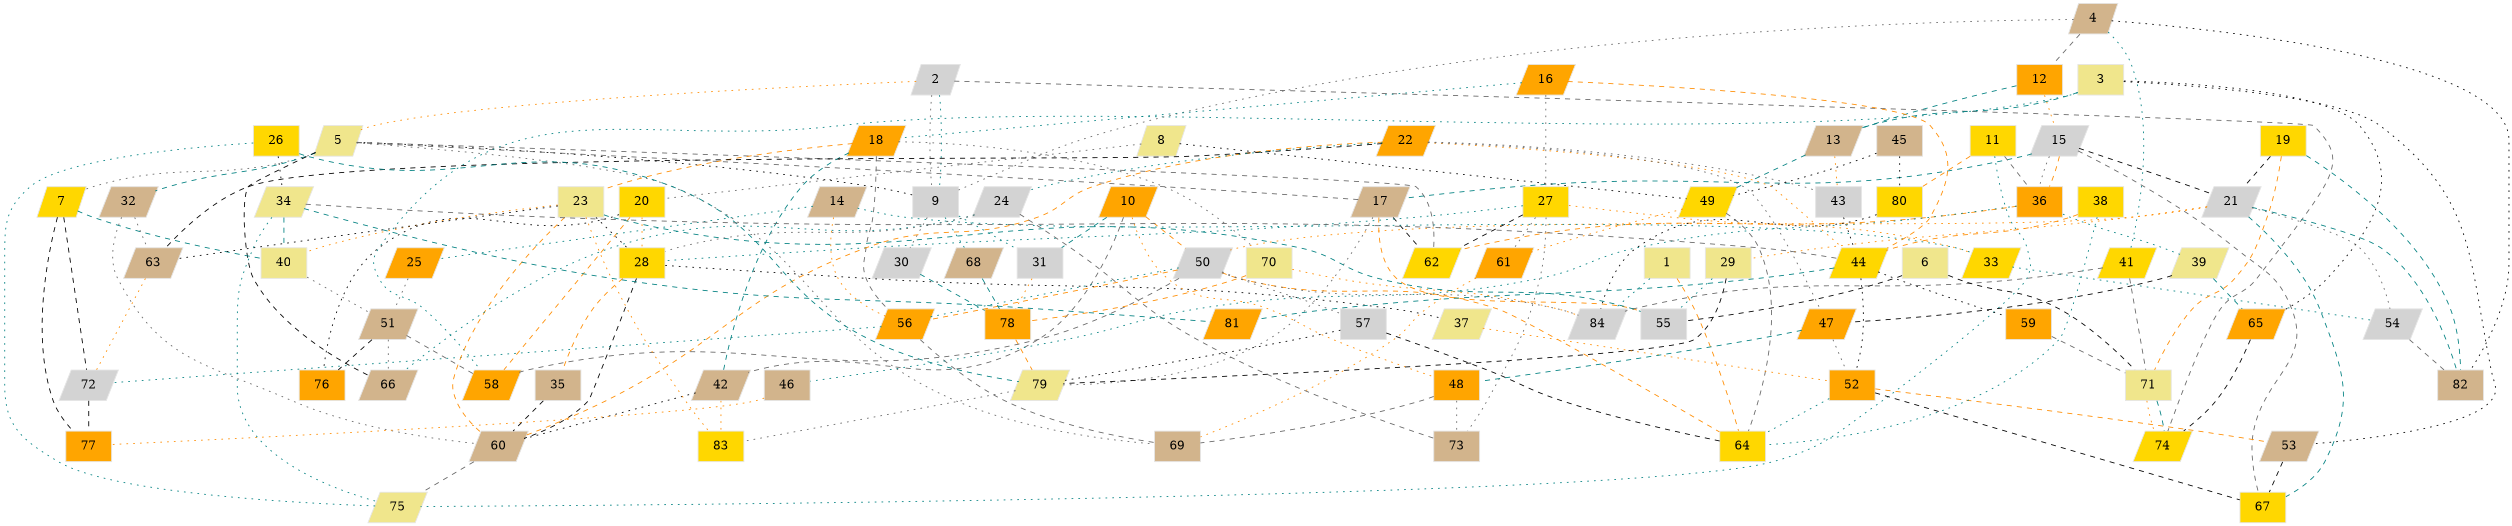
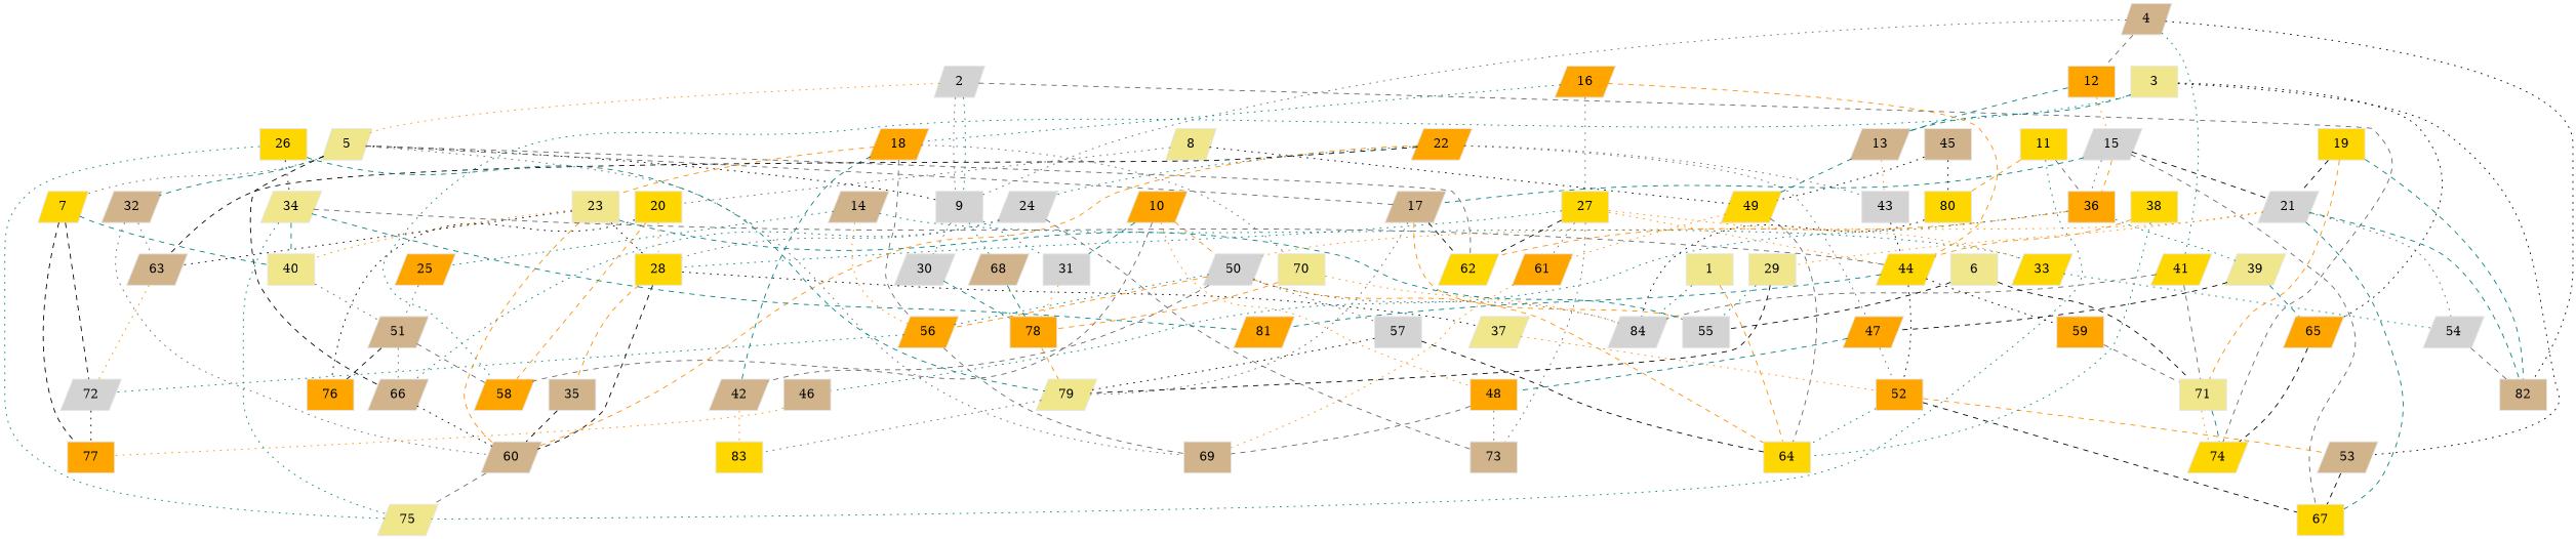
  graph {
    node [color=gray90 fillcolor=orange shape=parallelogram style=filled]
    edge [color=gray40 style=dotted]
    1 [fillcolor=khaki shape=box]
    64 [fillcolor=gold shape=box]
    84 [fillcolor=lightgrey]
    2 [fillcolor=lightgrey]
    5 [fillcolor=khaki]
    9 [fillcolor=lightgrey shape=box]
    74 [fillcolor=gold]
    7 [fillcolor=gold]
    17 [fillcolor=tan]
    32 [fillcolor=tan]
    62 [fillcolor=gold]
    66 [fillcolor=tan]
    69 [fillcolor=tan shape=box]
    30 [fillcolor=lightgrey]
    31 [fillcolor=lightgrey shape=box]
    68 [fillcolor=tan]
    3 [fillcolor=khaki shape=box]
    13 [fillcolor=tan]
    53 [fillcolor=tan]
    58
    65
    49 [fillcolor=gold]
    43 [fillcolor=lightgrey shape=box]
    67 [fillcolor=gold shape=box]
    4 [fillcolor=tan]
    12 [shape=box]
    41 [fillcolor=gold]
    82 [fillcolor=tan shape=box]
    15 [fillcolor=lightgrey]
    71 [fillcolor=khaki shape=box]
    40 [fillcolor=khaki shape=box]
    72 [fillcolor=lightgrey]
    77 [shape=box]
    55 [fillcolor=lightgrey shape=box]
    79 [fillcolor=khaki]
    60 [fillcolor=tan]
    63 [fillcolor=tan]
    6 [fillcolor=khaki shape=box]
    51 [fillcolor=tan]
    8 [fillcolor=khaki]
    20 [fillcolor=gold shape=box]
    28 [fillcolor=gold shape=box]
    76 [shape=box]
    61
    78 [shape=box]
    10
    42 [fillcolor=tan]
    48 [shape=box]
    50 [fillcolor=lightgrey]
    83 [fillcolor=gold shape=box]
    73 [fillcolor=tan shape=box]
    56
    57 [fillcolor=lightgrey shape=box]
    11 [fillcolor=gold shape=box]
    36 [shape=box]
    75 [fillcolor=khaki]
    80 [fillcolor=gold shape=box]
    39 [fillcolor=khaki]
    46 [fillcolor=tan shape=box]
    21 [fillcolor=lightgrey]
    44 [fillcolor=gold]
    14 [fillcolor=tan]
    25
    33 [fillcolor=gold]
    54 [fillcolor=lightgrey]
    29 [fillcolor=khaki shape=box]
    16
    18
    27 [fillcolor=gold shape=box]
    23 [fillcolor=khaki shape=box]
    70 [fillcolor=khaki shape=box]
    81
    52 [shape=box]
    59 [shape=box]
    19 [fillcolor=gold shape=box]
    35 [fillcolor=tan shape=box]
    37 [fillcolor=khaki]
    22
    24 [fillcolor=lightgrey]
    47
    26 [fillcolor=gold shape=box]
    34 [fillcolor=khaki]
    38 [fillcolor=gold shape=box]
    45 [fillcolor=tan shape=box]
    1 -- 64 [color=darkorange style=dashed]
    1 -- 84 [color=teal]
    2 -- 5 [color=darkorange]
    2 -- 9
    2 -- 9 [color=teal]
    2 -- 74 [style=dashed]
    5 -- 9 [color=black]
    5 -- 7
    5 -- 17 [style=dashed]
    5 -- 32 [color=teal style=dashed]
    5 -- 62 [style=dashed]
    5 -- 66 [color=black style=dashed]
    5 -- 69
    9 -- 30
    9 -- 31 [color=teal]
    9 -- 68 [color=teal]
    7 -- 40 [color=teal style=dashed]
    7 -- 72 [color=black style=dashed]
    7 -- 77 [color=black style=dashed]
    17 -- 62 [color=black style=dashed]
    17 -- 55 [color=darkorange style=dashed]
    17 -- 79
    32 -- 60
    32 -- 63
    30 -- 78 [color=teal style=dashed]
    31 -- 78 [color=darkorange]
    68 -- 78 [color=teal style=dashed]
    3 -- 13 [color=teal style=dashed]
    3 -- 53 [color=black]
    3 -- 58 [color=teal]
    3 -- 65 [color=black]
    13 -- 49 [color=teal style=dashed]
    13 -- 43 [color=darkorange]
    53 -- 67 [color=black style=dashed]
    65 -- 74 [color=black style=dashed]
    49 -- 64 [style=dashed]
    49 -- 61 [color=darkorange]
    43 -- 44 [color=black]
    4 -- 9
    4 -- 12 [style=dashed]
    4 -- 41 [color=teal]
    4 -- 82 [color=black]
    12 -- 13 [color=teal style=dashed]
    12 -- 15 [color=darkorange]
    41 -- 84 [style=dashed]
    41 -- 71 [style=dashed]
    15 -- 17 [color=teal style=dashed]
    15 -- 67 [style=dashed]
    15 -- 36
    15 -- 36 [color=darkorange style=dashed]
    15 -- 21 [color=black style=dashed]
    71 -- 74 [color=darkorange]
    71 -- 74 [color=teal style=dashed]
    40 -- 51
-   72 -- 77 [color=black style=dashed]
+   72 -- 77 [color=black]
    79 -- 83
    60 -- 75 [style=dashed]
    63 -- 72 [color=darkorange]
    6 -- 71 [color=black style=dashed]
    6 -- 55 [color=black style=dashed]
    51 -- 66
    51 -- 58 [style=dashed]
    51 -- 76 [color=black style=dashed]
    8 -- 49 [color=black]
    8 -- 20
    20 -- 58 [color=darkorange style=dashed]
    20 -- 28 [color=darkorange]
    20 -- 76 [color=black]
    28 -- 60 [color=black style=dashed]
    28 -- 35 [color=darkorange style=dashed]
    28 -- 37 [color=black]
    61 -- 69 [color=darkorange]
    78 -- 79 [color=darkorange style=dashed]
    10 -- 31 [color=teal style=dashed]
    10 -- 42 [style=dashed]
    10 -- 48 [color=darkorange]
    10 -- 50 [color=darkorange style=dashed]
-   42 -- 60 [color=black]
+   66 -- 60 [color=black]
    42 -- 83 [color=darkorange]
    48 -- 69 [style=dashed]
    48 -- 73
    50 -- 64 [color=darkorange style=dashed]
    50 -- 84
    50 -- 58 [style=dashed]
    50 -- 56 [color=teal]
    50 -- 56 [color=darkorange style=dashed]
    50 -- 57
    56 -- 69 [style=dashed]
    56 -- 72 [color=teal]
    57 -- 64 [color=black style=dashed]
    57 -- 79 [color=black]
    11 -- 36 [style=dashed]
    11 -- 75 [color=teal]
    11 -- 80 [color=darkorange style=dashed]
    36 -- 62 [color=darkorange style=dashed]
    36 -- 39 [color=teal]
    36 -- 46 [color=teal]
    80 -- 84 [color=black]
    39 -- 65 [color=teal style=dashed]
    39 -- 47 [color=black style=dashed]
    46 -- 77 [color=darkorange]
    21 -- 67 [color=teal style=dashed]
    21 -- 82 [color=teal style=dashed]
    21 -- 50 [color=darkorange]
    21 -- 54
    21 -- 29 [color=darkorange]
    44 -- 81 [color=teal style=dashed]
    44 -- 52 [color=black]
    44 -- 59 [color=black]
    14 -- 56 [color=darkorange]
    14 -- 25 [color=teal]
    14 -- 33 [color=teal]
    25 -- 51
    33 -- 54 [color=teal]
    54 -- 82 [style=dashed]
    29 -- 55 [color=teal]
    29 -- 79 [color=black style=dashed]
    16 -- 44 [color=darkorange style=dashed]
    16 -- 18 [color=teal]
    16 -- 27
    18 -- 42 [color=teal style=dashed]
    18 -- 56 [style=dashed]
    18 -- 23 [color=darkorange style=dashed]
    18 -- 70
    27 -- 62 [color=black style=dashed]
    27 -- 28 [color=teal]
    27 -- 61
    27 -- 73
    27 -- 33 [color=darkorange]
    23 -- 40 [color=darkorange]
    23 -- 55 [color=teal style=dashed]
    23 -- 60 [color=darkorange style=dashed]
    23 -- 63 [color=black]
    23 -- 28 [color=black]
-   23 -- 83 [color=darkorange]
    70 -- 84 [color=darkorange]
    70 -- 78 [color=darkorange style=dashed]
    52 -- 64 [color=teal]
    52 -- 53 [color=darkorange style=dashed]
    52 -- 67 [color=black style=dashed]
    59 -- 71 [style=dashed]
    19 -- 82 [color=teal style=dashed]
    19 -- 71 [color=darkorange style=dashed]
    19 -- 21 [color=black style=dashed]
    35 -- 60 [color=black style=dashed]
    37 -- 52 [color=darkorange]
    22 -- 43
    22 -- 60 [color=darkorange style=dashed]
    22 -- 63 [color=black style=dashed]
-   22 -- 44 [color=darkorange]
+   27 -- 44 [color=darkorange]
    22 -- 24 [color=teal]
    22 -- 47
    24 -- 66 [color=teal]
    24 -- 28
    24 -- 73 [style=dashed]
    47 -- 48 [color=teal style=dashed]
    47 -- 52
    26 -- 79 [color=teal style=dashed]
    26 -- 75 [color=teal]
    26 -- 34 [color=black]
    34 -- 40 [color=teal style=dashed]
    34 -- 75 [color=teal]
    34 -- 44 [style=dashed]
    34 -- 81 [color=teal style=dashed]
    38 -- 64 [color=teal]
    38 -- 44 [color=darkorange style=dashed]
    45 -- 49 [color=black]
    45 -- 80 [color=black]
  }
